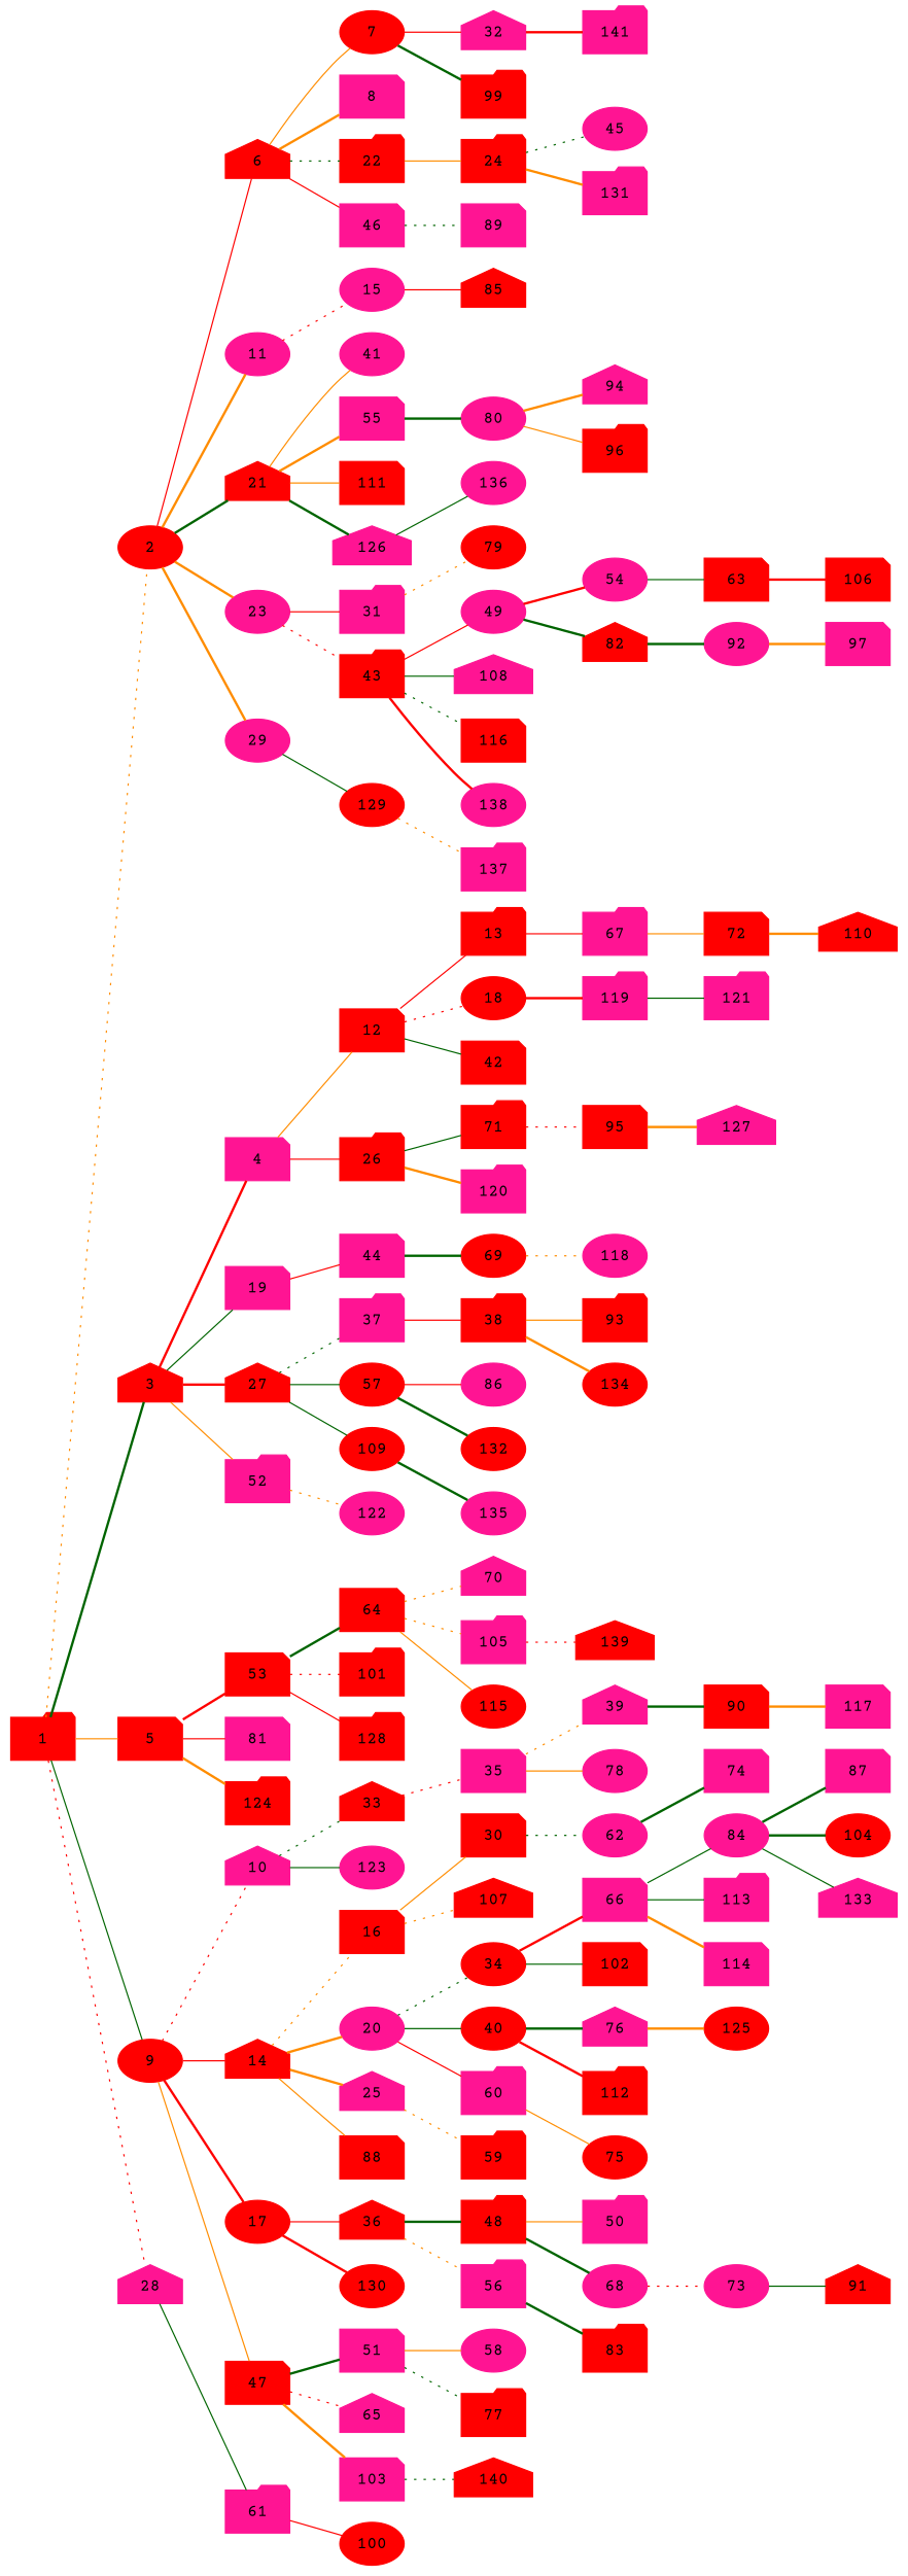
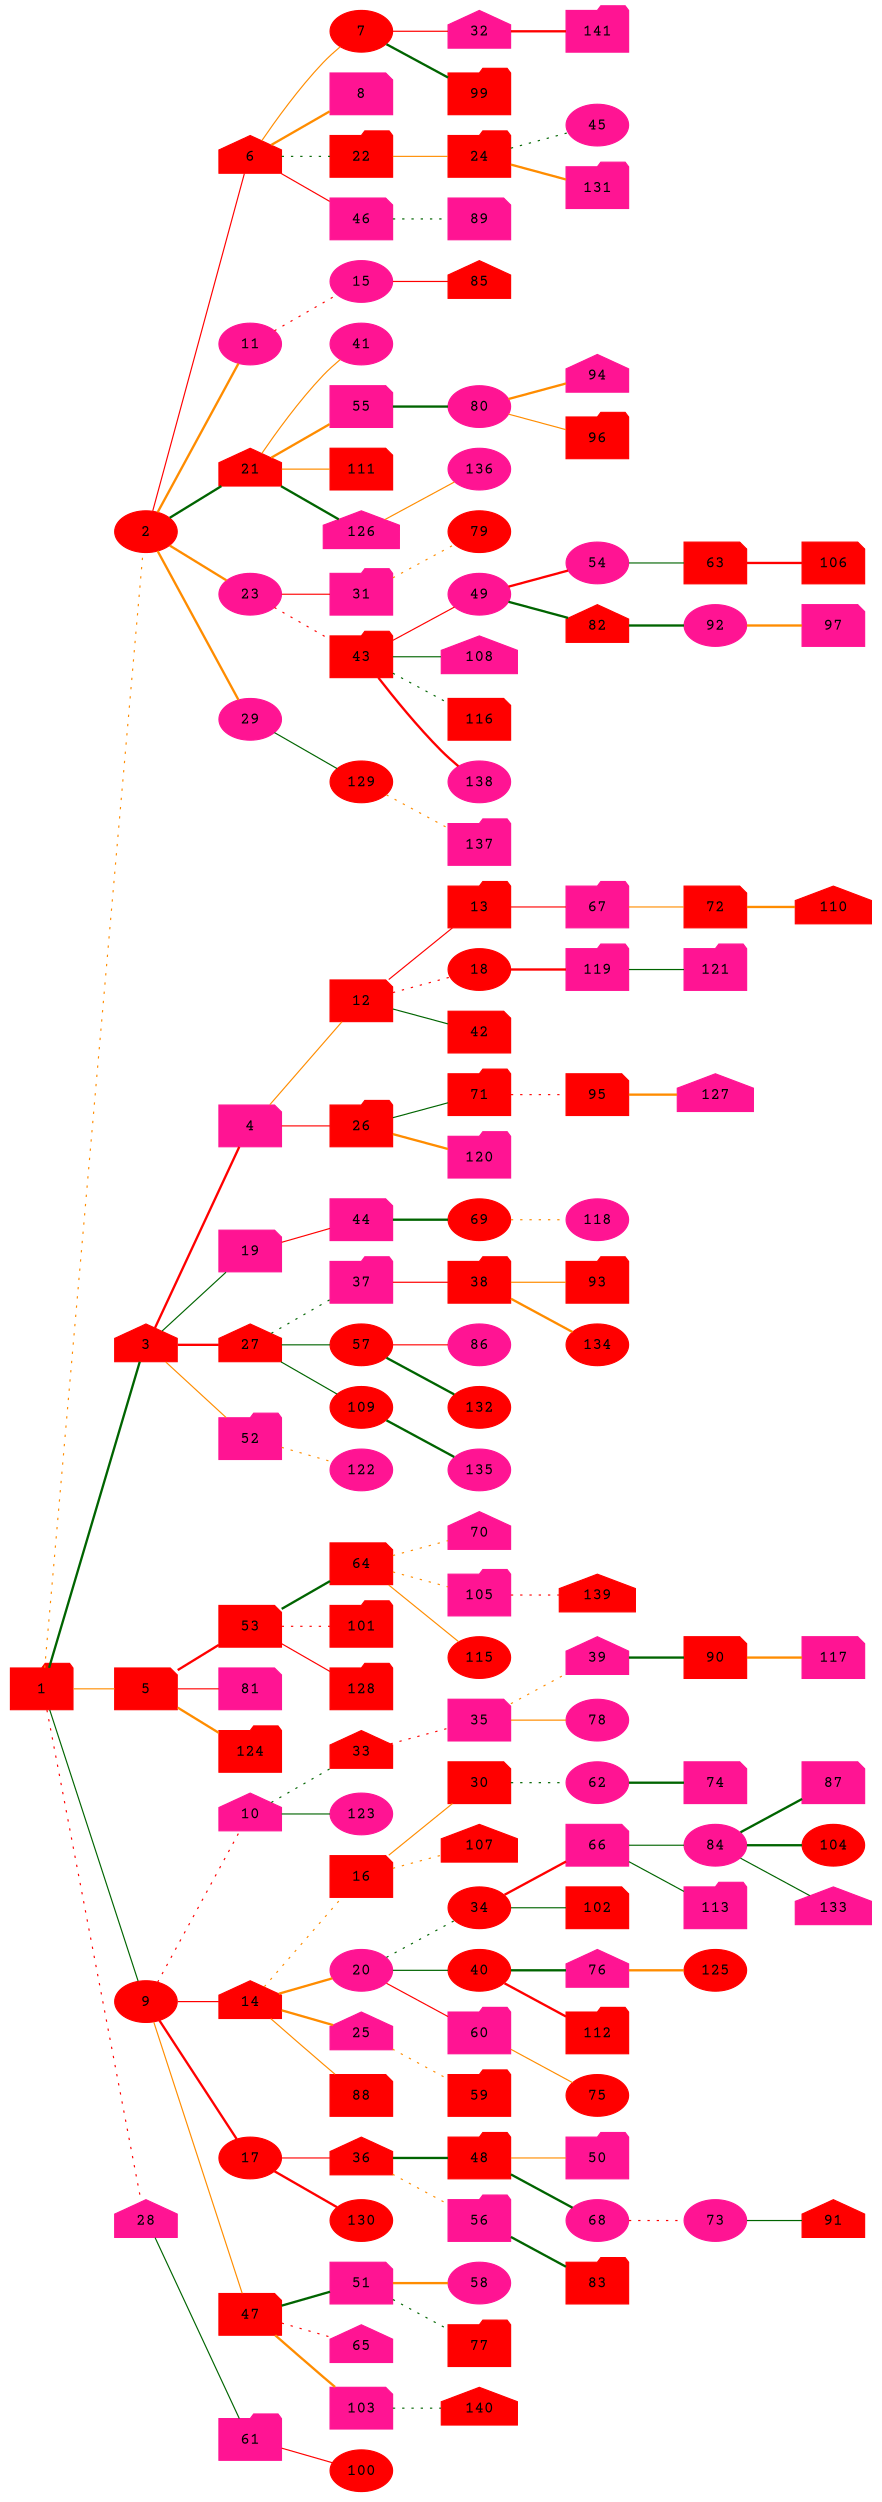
  graph {
    fontname="Courier Prime"
    rankdir=LR
    node [color=red fontname="Courier Prime" shape=ellipse style=filled]
    edge [color=darkorange fontname="Courier Prime" style=solid]
    1 [shape=folder]
    2
    3 [shape=house]
    5 [shape=note]
    9
    28 [color=deeppink shape=house]
    6 [shape=house]
    11 [color=deeppink]
    21 [shape=house]
    23 [color=deeppink]
    29 [color=deeppink]
    4 [color=deeppink shape=note]
    19 [color=deeppink shape=note]
    27 [shape=house]
    52 [color=deeppink shape=folder]
    53 [shape=note]
    81 [color=deeppink shape=note]
    124 [shape=folder]
    10 [color=deeppink shape=house]
    14 [shape=house]
    17
    47 [shape=note]
    61 [color=deeppink shape=folder]
    7
    8 [color=deeppink shape=note]
    22 [shape=folder]
    46 [color=deeppink shape=note]
    15 [color=deeppink]
    41 [color=deeppink]
    55 [color=deeppink shape=note]
    111 [shape=note]
    126 [color=deeppink shape=house]
    31 [color=deeppink shape=folder]
    43 [shape=folder]
    129
    12 [shape=note]
    26 [shape=folder]
    44 [color=deeppink shape=note]
    37 [color=deeppink shape=folder]
    57
    109
    122 [color=deeppink]
    13 [shape=folder]
    18
    42 [shape=note]
    71 [shape=folder]
    120 [color=deeppink shape=folder]
    64 [shape=note]
    101 [shape=folder]
    128 [shape=folder]
    32 [color=deeppink shape=house]
    99 [shape=folder]
    24 [shape=folder]
    89 [color=deeppink shape=note]
    141 [color=deeppink shape=folder]
    33 [shape=house]
    123 [color=deeppink]
    16 [shape=note]
    20 [color=deeppink]
    25 [color=deeppink shape=house]
    88 [shape=note]
    36 [shape=house]
    130
    51 [color=deeppink shape=note]
    65 [color=deeppink shape=house]
    103 [color=deeppink shape=note]
    35 [color=deeppink shape=note]
    85 [shape=house]
    67 [color=deeppink shape=folder]
    119 [color=deeppink shape=folder]
    72 [shape=note]
    30 [shape=note]
    107 [shape=house]
    34
    40
    60 [color=deeppink shape=folder]
    59 [shape=folder]
    62 [color=deeppink]
    48 [shape=folder]
    56 [color=deeppink shape=folder]
    121 [color=deeppink shape=folder]
    69
    66 [color=deeppink shape=note]
    102 [shape=note]
    76 [color=deeppink shape=house]
    112 [shape=folder]
    75
    80 [color=deeppink]
    136 [color=deeppink]
    45 [color=deeppink]
    131 [color=deeppink shape=folder]
    79
    49 [color=deeppink]
    108 [color=deeppink shape=house]
    116 [shape=note]
    138 [color=deeppink]
    95 [shape=note]
    38 [shape=folder]
    86 [color=deeppink]
    132
    135 [color=deeppink]
    100
    137 [color=deeppink shape=folder]
    74 [color=deeppink shape=note]
    39 [color=deeppink shape=house]
    78 [color=deeppink]
    84 [color=deeppink]
    113 [color=deeppink shape=folder]
-   114 [color=deeppink shape=note]
    90 [shape=note]
    50 [color=deeppink shape=folder]
    68 [color=deeppink]
    83 [shape=folder]
    93 [shape=folder]
    134
    117 [color=deeppink shape=note]
    125
    54 [color=deeppink]
    82 [shape=house]
    118 [color=deeppink]
    58 [color=deeppink]
    77 [shape=folder]
    140 [shape=house]
    73 [color=deeppink]
    63 [shape=note]
    92 [color=deeppink]
    70 [color=deeppink shape=house]
    105 [color=deeppink shape=folder]
    115
    106 [shape=note]
    94 [color=deeppink shape=house]
    96 [shape=folder]
    139 [shape=house]
    87 [color=deeppink shape=note]
    104
    133 [color=deeppink shape=house]
    110 [shape=house]
    91 [shape=house]
    127 [color=deeppink shape=house]
    97 [color=deeppink shape=note]
    1 -- 2 [style=dotted]
    1 -- 3 [color=darkgreen style=bold]
    1 -- 5
    1 -- 9 [color=darkgreen]
    1 -- 28 [color=red style=dotted]
    2 -- 6 [color=red]
    2 -- 11 [style=bold]
    2 -- 21 [color=darkgreen style=bold]
    2 -- 23 [style=bold]
    2 -- 29 [style=bold]
    3 -- 4 [color=red style=bold]
    3 -- 19 [color=darkgreen]
    3 -- 27 [color=red style=bold]
    3 -- 52
    5 -- 53 [color=red style=bold]
    5 -- 81 [color=red]
    5 -- 124 [style=bold]
    9 -- 10 [color=red style=dotted]
    9 -- 14 [color=red]
    9 -- 17 [color=red style=bold]
    9 -- 47
    28 -- 61 [color=darkgreen]
    6 -- 7
    6 -- 8 [style=bold]
    6 -- 22 [color=darkgreen style=dotted]
    6 -- 46 [color=red]
    11 -- 15 [color=red style=dotted]
    21 -- 41
    21 -- 55 [style=bold]
    21 -- 111
    21 -- 126 [color=darkgreen style=bold]
    23 -- 31 [color=red]
    23 -- 43 [color=red style=dotted]
    29 -- 129 [color=darkgreen]
    4 -- 12
    4 -- 26 [color=red]
    19 -- 44 [color=red]
    27 -- 37 [color=darkgreen style=dotted]
    27 -- 57 [color=darkgreen]
    27 -- 109 [color=darkgreen]
    52 -- 122 [style=dotted]
    53 -- 64 [color=darkgreen style=bold]
    53 -- 101 [color=red style=dotted]
    53 -- 128 [color=red]
    10 -- 33 [color=darkgreen style=dotted]
    10 -- 123 [color=darkgreen]
    14 -- 16 [style=dotted]
    14 -- 20 [style=bold]
    14 -- 25 [style=bold]
    14 -- 88
    17 -- 36 [color=red]
    17 -- 130 [color=red style=bold]
    47 -- 51 [color=darkgreen style=bold]
    47 -- 65 [color=red style=dotted]
    47 -- 103 [style=bold]
    61 -- 100 [color=red]
    7 -- 32 [color=red]
    7 -- 99 [color=darkgreen style=bold]
    22 -- 24
    46 -- 89 [color=darkgreen style=dotted]
    15 -- 85 [color=red]
    55 -- 80 [color=darkgreen style=bold]
-   126 -- 136 [color=darkgreen]
+   126 -- 136
    31 -- 79 [style=dotted]
    43 -- 49 [color=red]
    43 -- 108 [color=darkgreen]
    43 -- 116 [color=darkgreen style=dotted]
    43 -- 138 [color=red style=bold]
    129 -- 137 [style=dotted]
    12 -- 13 [color=red]
    12 -- 18 [color=red style=dotted]
    12 -- 42 [color=darkgreen]
    26 -- 71 [color=darkgreen]
    26 -- 120 [style=bold]
    44 -- 69 [color=darkgreen style=bold]
    37 -- 38 [color=red]
    57 -- 86 [color=red]
    57 -- 132 [color=darkgreen style=bold]
    109 -- 135 [color=darkgreen style=bold]
    13 -- 67 [color=red]
    18 -- 119 [color=red style=bold]
    71 -- 95 [color=red style=dotted]
    64 -- 70 [style=dotted]
    64 -- 105 [style=dotted]
    64 -- 115
    32 -- 141 [color=red style=bold]
    24 -- 45 [color=darkgreen style=dotted]
    24 -- 131 [style=bold]
    33 -- 35 [color=red style=dotted]
    16 -- 30
    16 -- 107 [style=dotted]
    20 -- 34 [color=darkgreen style=dotted]
    20 -- 40 [color=darkgreen]
    20 -- 60 [color=red]
    25 -- 59 [style=dotted]
    36 -- 48 [color=darkgreen style=bold]
    36 -- 56 [style=dotted]
-   51 -- 58
+   51 -- 58 [style=bold]
    51 -- 77 [color=darkgreen style=dotted]
    103 -- 140 [color=darkgreen style=dotted]
    35 -- 39 [style=dotted]
    35 -- 78
    67 -- 72
    119 -- 121 [color=darkgreen]
    72 -- 110 [style=bold]
    30 -- 62 [color=darkgreen style=dotted]
    34 -- 66 [color=red style=bold]
    34 -- 102 [color=darkgreen]
    40 -- 76 [color=darkgreen style=bold]
    40 -- 112 [color=red style=bold]
    60 -- 75
    62 -- 74 [color=darkgreen style=bold]
    48 -- 50
    48 -- 68 [color=darkgreen style=bold]
    56 -- 83 [color=darkgreen style=bold]
    69 -- 118 [style=dotted]
    66 -- 84 [color=darkgreen]
    66 -- 113 [color=darkgreen]
-   66 -- 114 [style=bold]
    76 -- 125 [style=bold]
    80 -- 94 [style=bold]
    80 -- 96
    49 -- 54 [color=red style=bold]
    49 -- 82 [color=darkgreen style=bold]
    95 -- 127 [style=bold]
    38 -- 93
    38 -- 134 [style=bold]
    39 -- 90 [color=darkgreen style=bold]
    84 -- 87 [color=darkgreen style=bold]
    84 -- 104 [color=darkgreen style=bold]
    84 -- 133 [color=darkgreen]
    90 -- 117 [style=bold]
    68 -- 73 [color=red style=dotted]
    54 -- 63 [color=darkgreen]
    82 -- 92 [color=darkgreen style=bold]
    73 -- 91 [color=darkgreen]
    63 -- 106 [color=red style=bold]
    92 -- 97 [style=bold]
    105 -- 139 [color=red style=dotted]
  }
